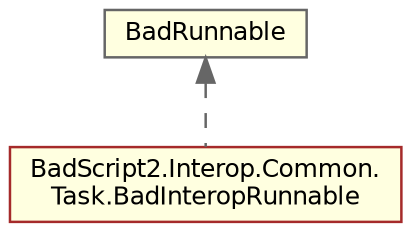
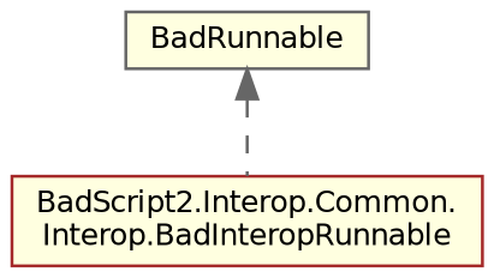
  digraph {
    node [fillcolor=lightyellow fontname=Helvetica fontsize=10 shape=box style=filled]
-   n1 [color=brown fontcolor=black height=0.2 label="BadScript2.Interop.Common.\lTask.BadInteropRunnable" width=0.4]
+   n1 [color=brown fontcolor=black height=0.2 label="BadScript2.Interop.Common.\lInterop.BadInteropRunnable" width=0.4]
    n2 [color=gray40 height=0.2 label=BadRunnable width=0.4]
    n2 -> n1 [color=gray40 dir=back fontname=Helvetica fontsize=10 labelfontname=Helvetica labelfontsize=10 style=dashed]
  }
